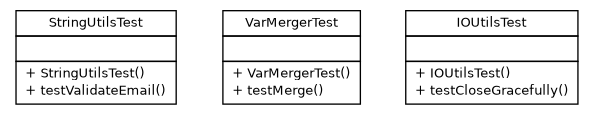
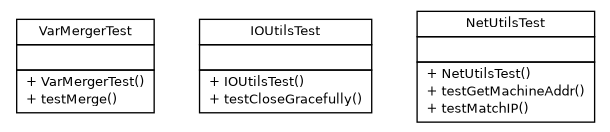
  digraph {
    nodesep=0.25
    ranksep=0.5
    node [fontcolor=black fontname=Helvetica fontsize=10.0 shape=plaintext]
-   n1 [label=<<table title="com.apporiented.hermesftp.utils.StringUtilsTest" border="0" cellborder="1" cellspacing="0" cellpadding="2" port="p" href="./StringUtilsTest.html"> 		<tr><td><table border="0" cellspacing="0" cellpadding="1"> <tr><td align="center" balign="center"> StringUtilsTest </td></tr> 		</table></td></tr> 		<tr><td><table border="0" cellspacing="0" cellpadding="1"> <tr><td align="left" balign="left">  </td></tr> 		</table></td></tr> 		<tr><td><table border="0" cellspacing="0" cellpadding="1"> <tr><td align="left" balign="left"> + StringUtilsTest() </td></tr> <tr><td align="left" balign="left"> + testValidateEmail() </td></tr> 		</table></td></tr> 		</table>>]
    n2 [label=<<table title="com.apporiented.hermesftp.utils.VarMergerTest" border="0" cellborder="1" cellspacing="0" cellpadding="2" port="p" href="./VarMergerTest.html"> 		<tr><td><table border="0" cellspacing="0" cellpadding="1"> <tr><td align="center" balign="center"> VarMergerTest </td></tr> 		</table></td></tr> 		<tr><td><table border="0" cellspacing="0" cellpadding="1"> <tr><td align="left" balign="left">  </td></tr> 		</table></td></tr> 		<tr><td><table border="0" cellspacing="0" cellpadding="1"> <tr><td align="left" balign="left"> + VarMergerTest() </td></tr> <tr><td align="left" balign="left"> + testMerge() </td></tr> 		</table></td></tr> 		</table>>]
    n3 [label=<<table title="com.apporiented.hermesftp.utils.IOUtilsTest" border="0" cellborder="1" cellspacing="0" cellpadding="2" port="p" href="./IOUtilsTest.html"> 		<tr><td><table border="0" cellspacing="0" cellpadding="1"> <tr><td align="center" balign="center"> IOUtilsTest </td></tr> 		</table></td></tr> 		<tr><td><table border="0" cellspacing="0" cellpadding="1"> <tr><td align="left" balign="left">  </td></tr> 		</table></td></tr> 		<tr><td><table border="0" cellspacing="0" cellpadding="1"> <tr><td align="left" balign="left"> + IOUtilsTest() </td></tr> <tr><td align="left" balign="left"> + testCloseGracefully() </td></tr> 		</table></td></tr> 		</table>>]
+   n4 [label=<<table title="com.apporiented.hermesftp.utils.NetUtilsTest" border="0" cellborder="1" cellspacing="0" cellpadding="2" port="p" href="./NetUtilsTest.html"> 		<tr><td><table border="0" cellspacing="0" cellpadding="1"> <tr><td align="center" balign="center"> NetUtilsTest </td></tr> 		</table></td></tr> 		<tr><td><table border="0" cellspacing="0" cellpadding="1"> <tr><td align="left" balign="left">  </td></tr> 		</table></td></tr> 		<tr><td><table border="0" cellspacing="0" cellpadding="1"> <tr><td align="left" balign="left"> + NetUtilsTest() </td></tr> <tr><td align="left" balign="left"> + testGetMachineAddr() </td></tr> <tr><td align="left" balign="left"> + testMatchIP() </td></tr> 		</table></td></tr> 		</table>>]
  }
